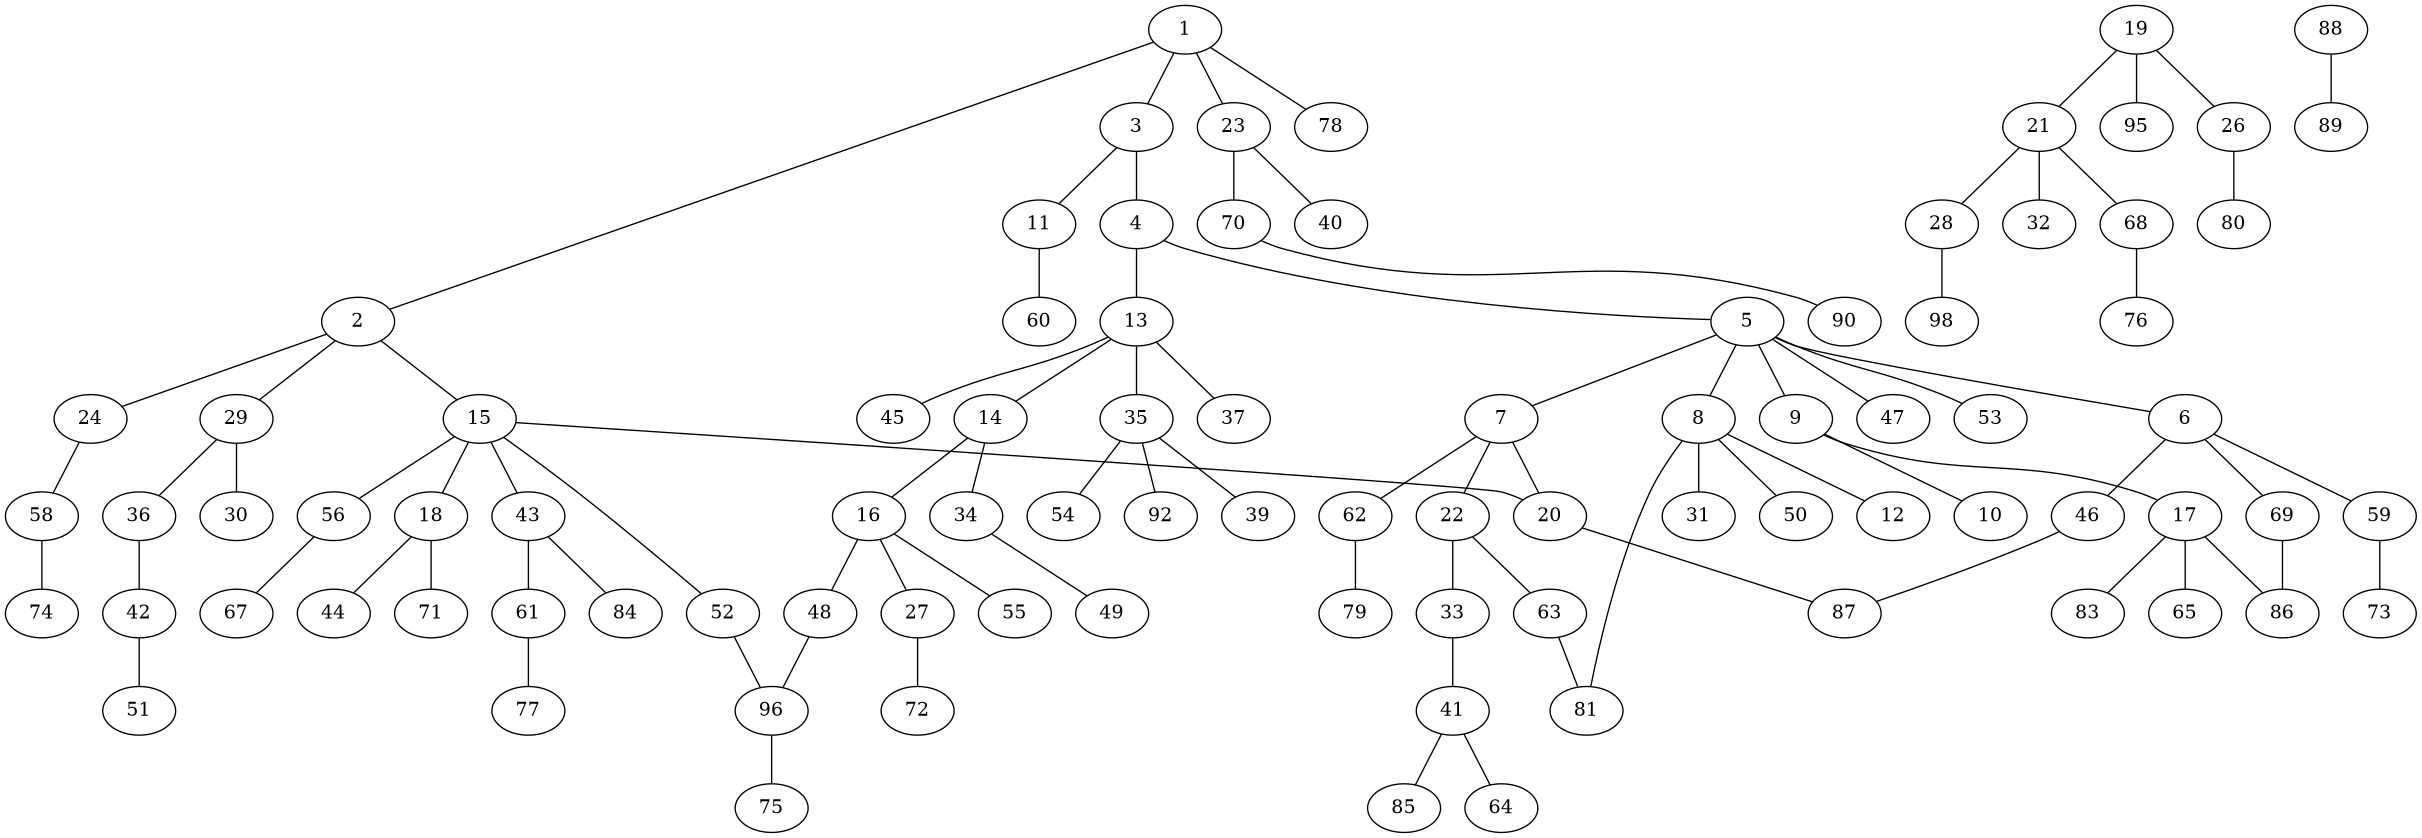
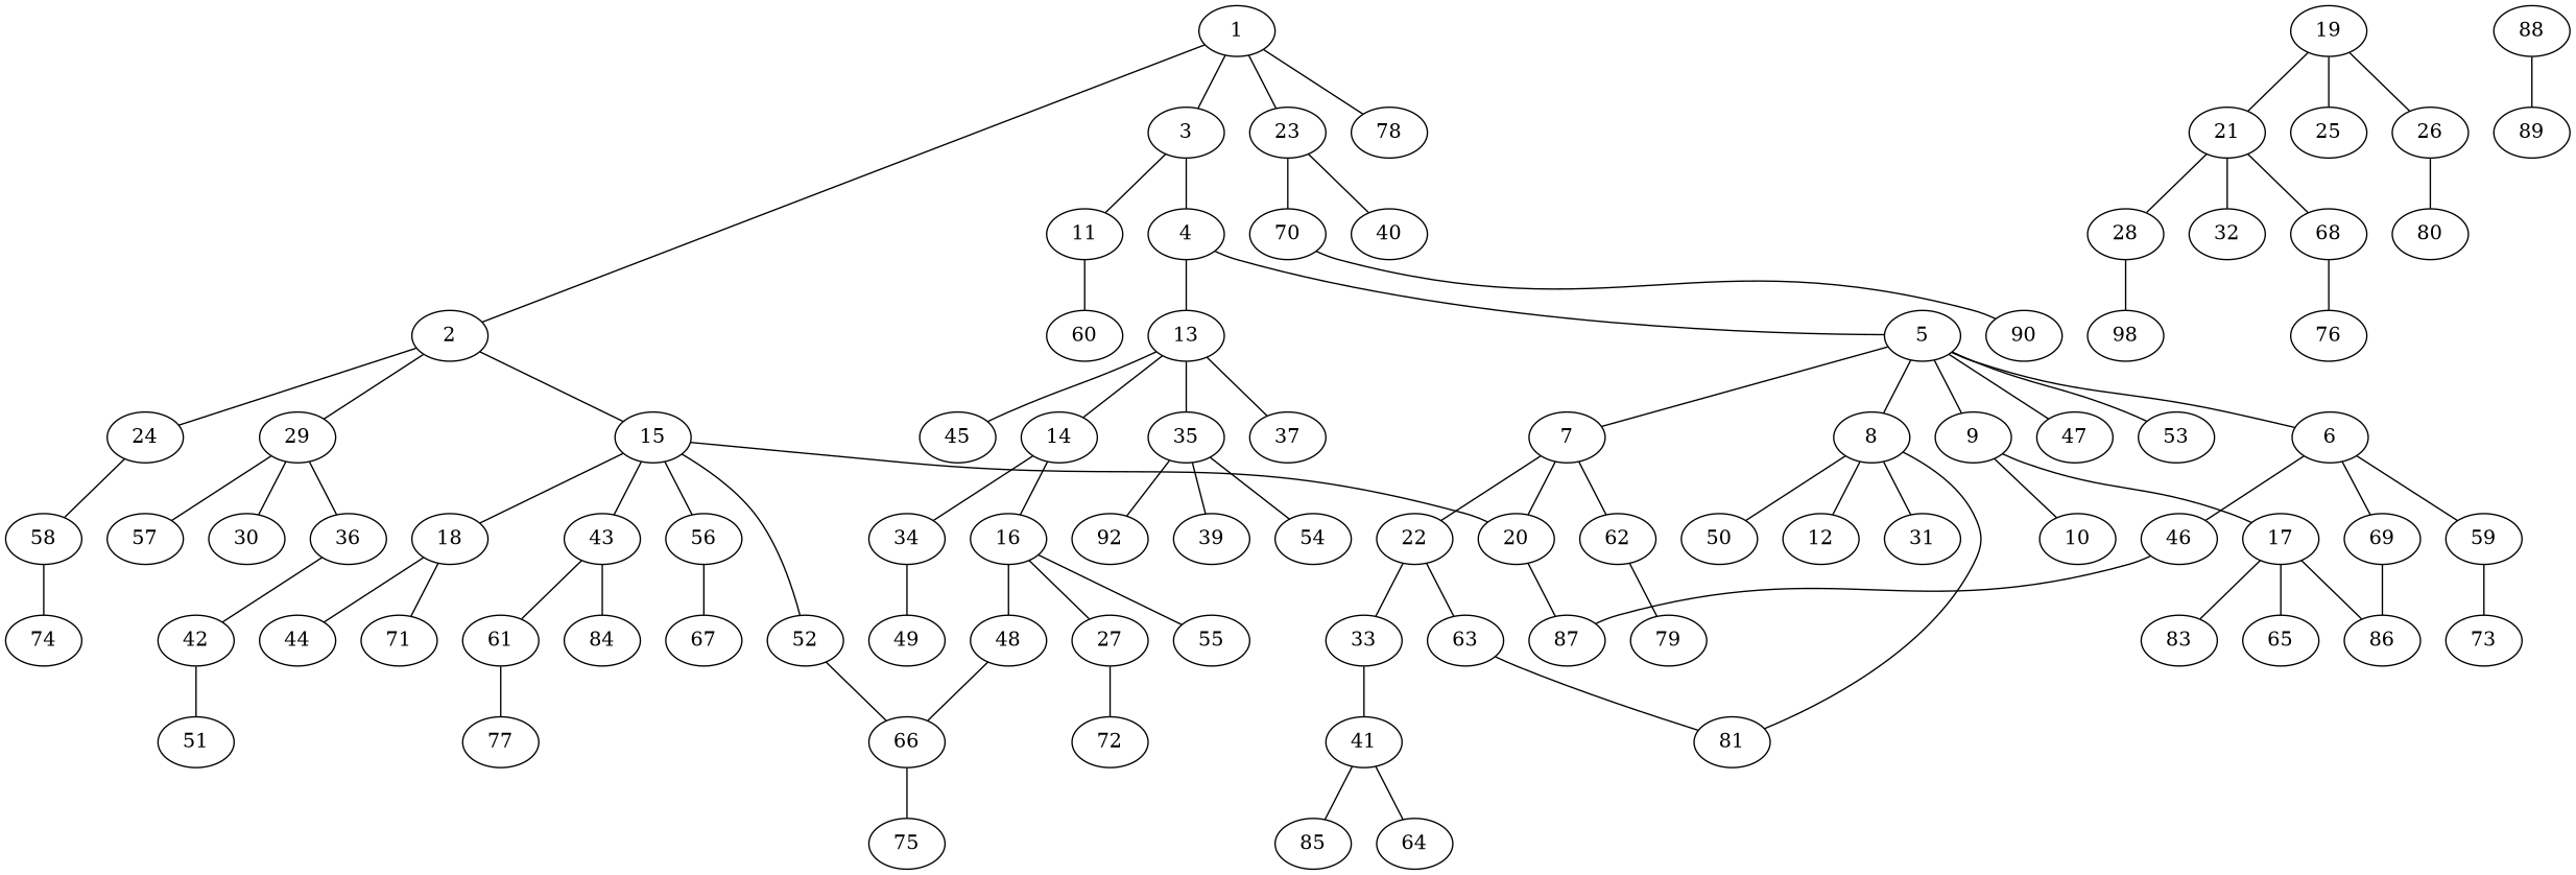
  graph {
    1
    2
    3
    23
    78
    15
    24
    29
    4
    11
    40
    70
    20
    18
    43
    52
    56
    58
    30
    36
+   57
    5
    13
    60
    90
    87
    44
    71
    61
    84
-   66 [label=96]
+   66
    67
    74
    42
    6
    7
    8
    9
    47
    53
    14
    35
    37
    45
    46
    59
    69
    22
    62
    12
    31
    50
    81
    10
    17
    16
    34
    39
    54
    n60 [label=92]
    73
    86
    33
    63
    79
    65
    83
    19
    21
-   25 [label=95]
+   25
    26
    41
    28
    32
    68
    80
    27
    48
    55
    49
    72
    77
    75
    n84 [label=98]
    76
    88
    89
    64
    85
    51
    1 -- 2
    1 -- 3
    1 -- 23
    1 -- 78
    2 -- 15
    2 -- 24
    2 -- 29
    3 -- 4
    3 -- 11
    23 -- 40
    23 -- 70
    15 -- 20
    15 -- 18
    15 -- 43
    15 -- 52
    15 -- 56
    24 -- 58
    29 -- 30
    29 -- 36
+   29 -- 57
    4 -- 5
    4 -- 13
    11 -- 60
    70 -- 90
    20 -- 87
    18 -- 44
    18 -- 71
    43 -- 61
    43 -- 84
    52 -- 66
    56 -- 67
    58 -- 74
    36 -- 42
    5 -- 6
    5 -- 7
    5 -- 8
    5 -- 9
    5 -- 47
    5 -- 53
    13 -- 14
    13 -- 35
    13 -- 37
    13 -- 45
    61 -- 77
    66 -- 75
    42 -- 51
    6 -- 46
    6 -- 59
    6 -- 69
    7 -- 20
    7 -- 22
    7 -- 62
    8 -- 12
    8 -- 31
    8 -- 50
    8 -- 81
    9 -- 10
    9 -- 17
    14 -- 16
    14 -- 34
    35 -- 39
    35 -- 54
    35 -- n60
    46 -- 87
    59 -- 73
    69 -- 86
    22 -- 33
    22 -- 63
    62 -- 79
    17 -- 86
    17 -- 65
    17 -- 83
    16 -- 27
    16 -- 48
    16 -- 55
    34 -- 49
    33 -- 41
    63 -- 81
    19 -- 21
    19 -- 25
    19 -- 26
    21 -- 28
    21 -- 32
    21 -- 68
    26 -- 80
    41 -- 64
    41 -- 85
    28 -- n84
    68 -- 76
    27 -- 72
    48 -- 66
    88 -- 89
  }
